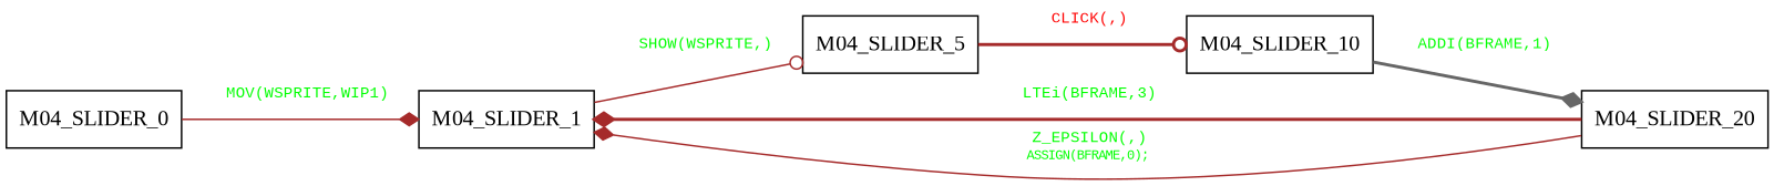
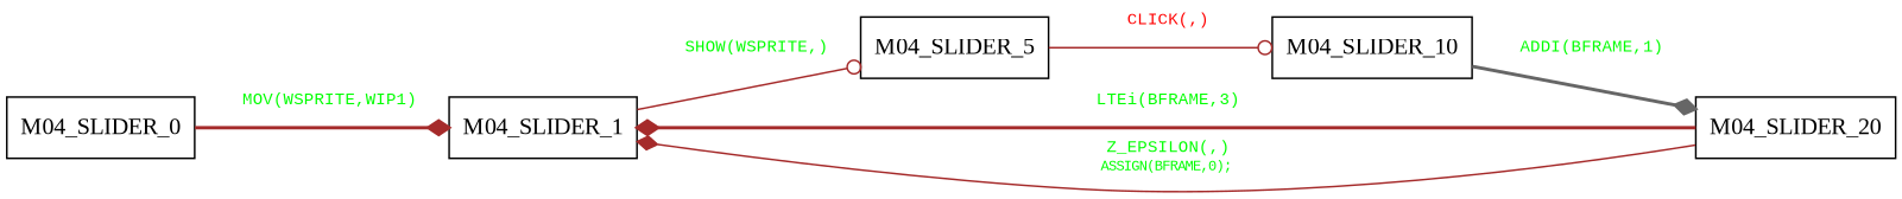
  digraph {
    fontname="Liberation Serif"
    rankdir=LR
    node [fontname="Liberation Serif" shape=record]
    edge [arrowhead=diamond color=brown fontcolor=green fontname="Liberation Serif" style=solid]
    M04_SLIDER_0
    M04_SLIDER_1
    M04_SLIDER_5
    M04_SLIDER_10
    M04_SLIDER_20
-   M04_SLIDER_0 -> M04_SLIDER_1 [label=< <font face="Courier New" point-size="10"> MOV(WSPRITE,WIP1)<br/> </font>>]
+   M04_SLIDER_0 -> M04_SLIDER_1 [label=< <font face="Courier New" point-size="10"> MOV(WSPRITE,WIP1)<br/> </font>> style=bold]
    M04_SLIDER_1 -> M04_SLIDER_5 [arrowhead=odot label=< <font face="Courier New" point-size="10"> SHOW(WSPRITE,)<br/> </font>>]
-   M04_SLIDER_5 -> M04_SLIDER_10 [arrowhead=odot fontcolor=red label=< <font face="Courier New" point-size="10"> CLICK(,)<br/> </font>> style=bold]
+   M04_SLIDER_5 -> M04_SLIDER_10 [arrowhead=odot fontcolor=red label=< <font face="Courier New" point-size="10"> CLICK(,)<br/> </font>>]
    M04_SLIDER_10 -> M04_SLIDER_20 [color=gray40 label=< <font face="Courier New" point-size="10"> ADDI(BFRAME,1)<br/> </font>> style=bold]
    M04_SLIDER_20 -> M04_SLIDER_1 [label=< <font face="Courier New" point-size="10"> LTEi(BFRAME,3)<br/> </font>> style=bold]
    M04_SLIDER_20 -> M04_SLIDER_1 [label=< <font face="Courier New" point-size="10"> Z_EPSILON(,)<br/> <font point-size="8">ASSIGN(BFRAME,0);<br align="left"/> </font></font>>]
  }
